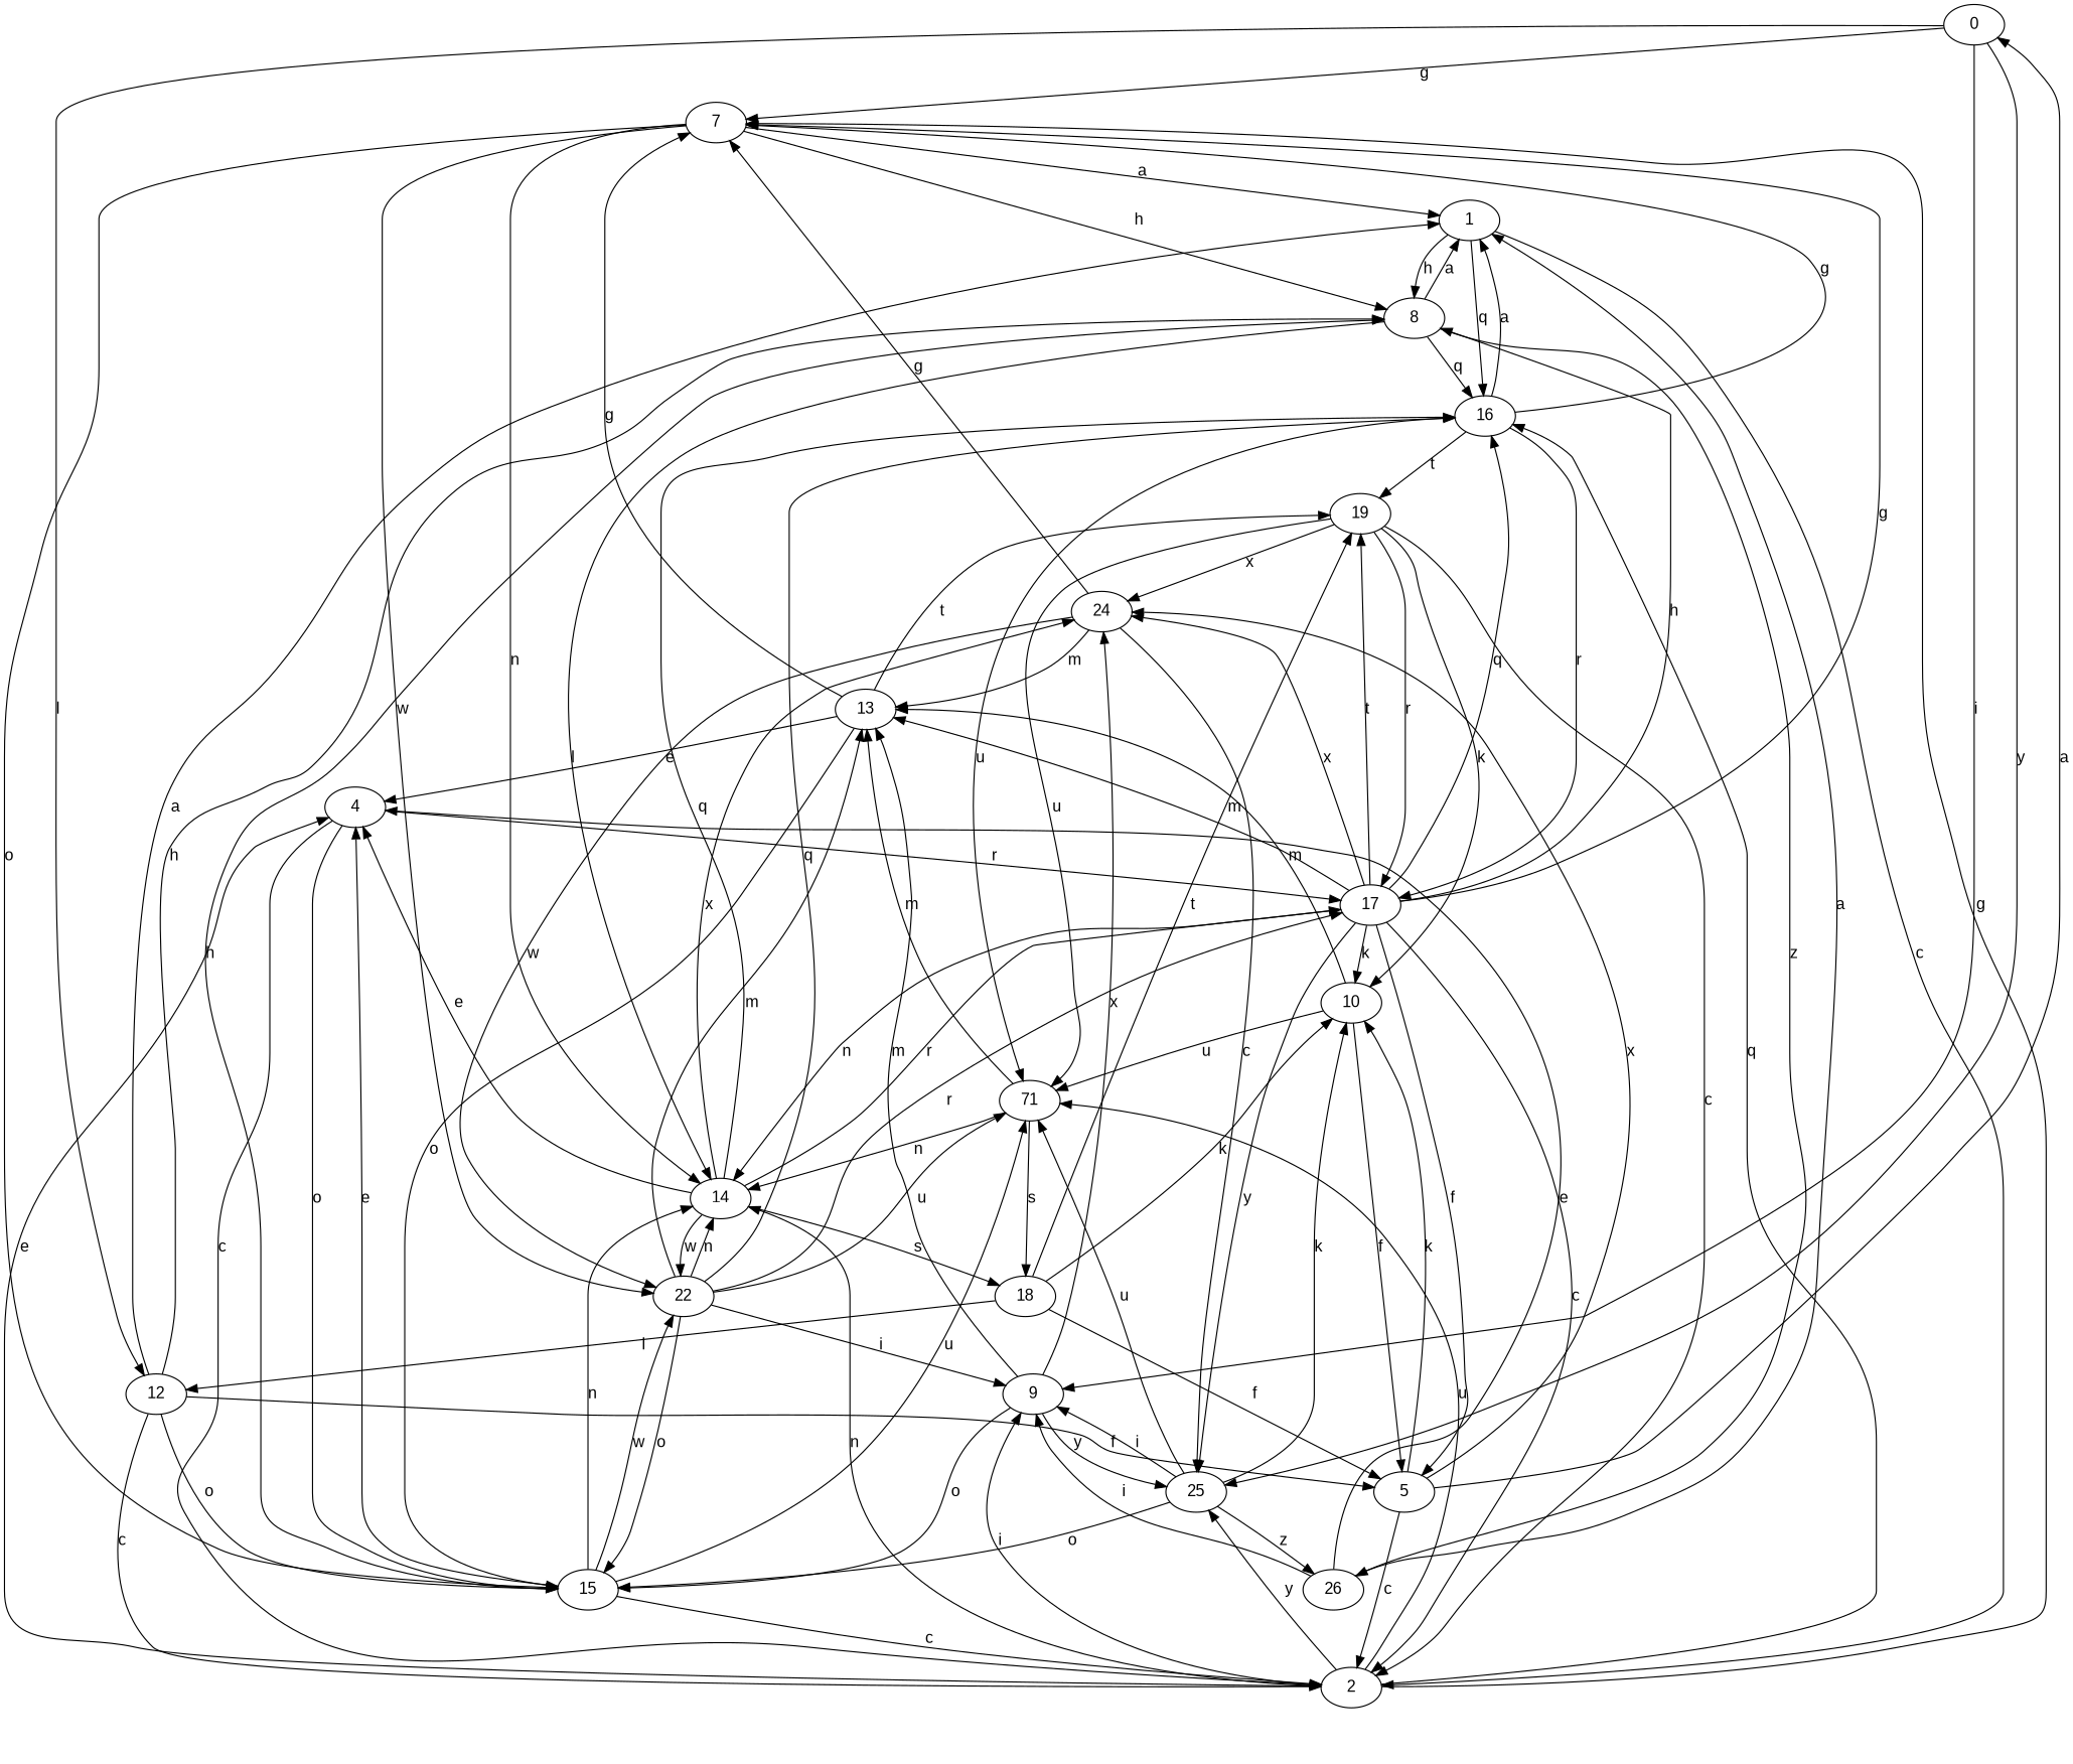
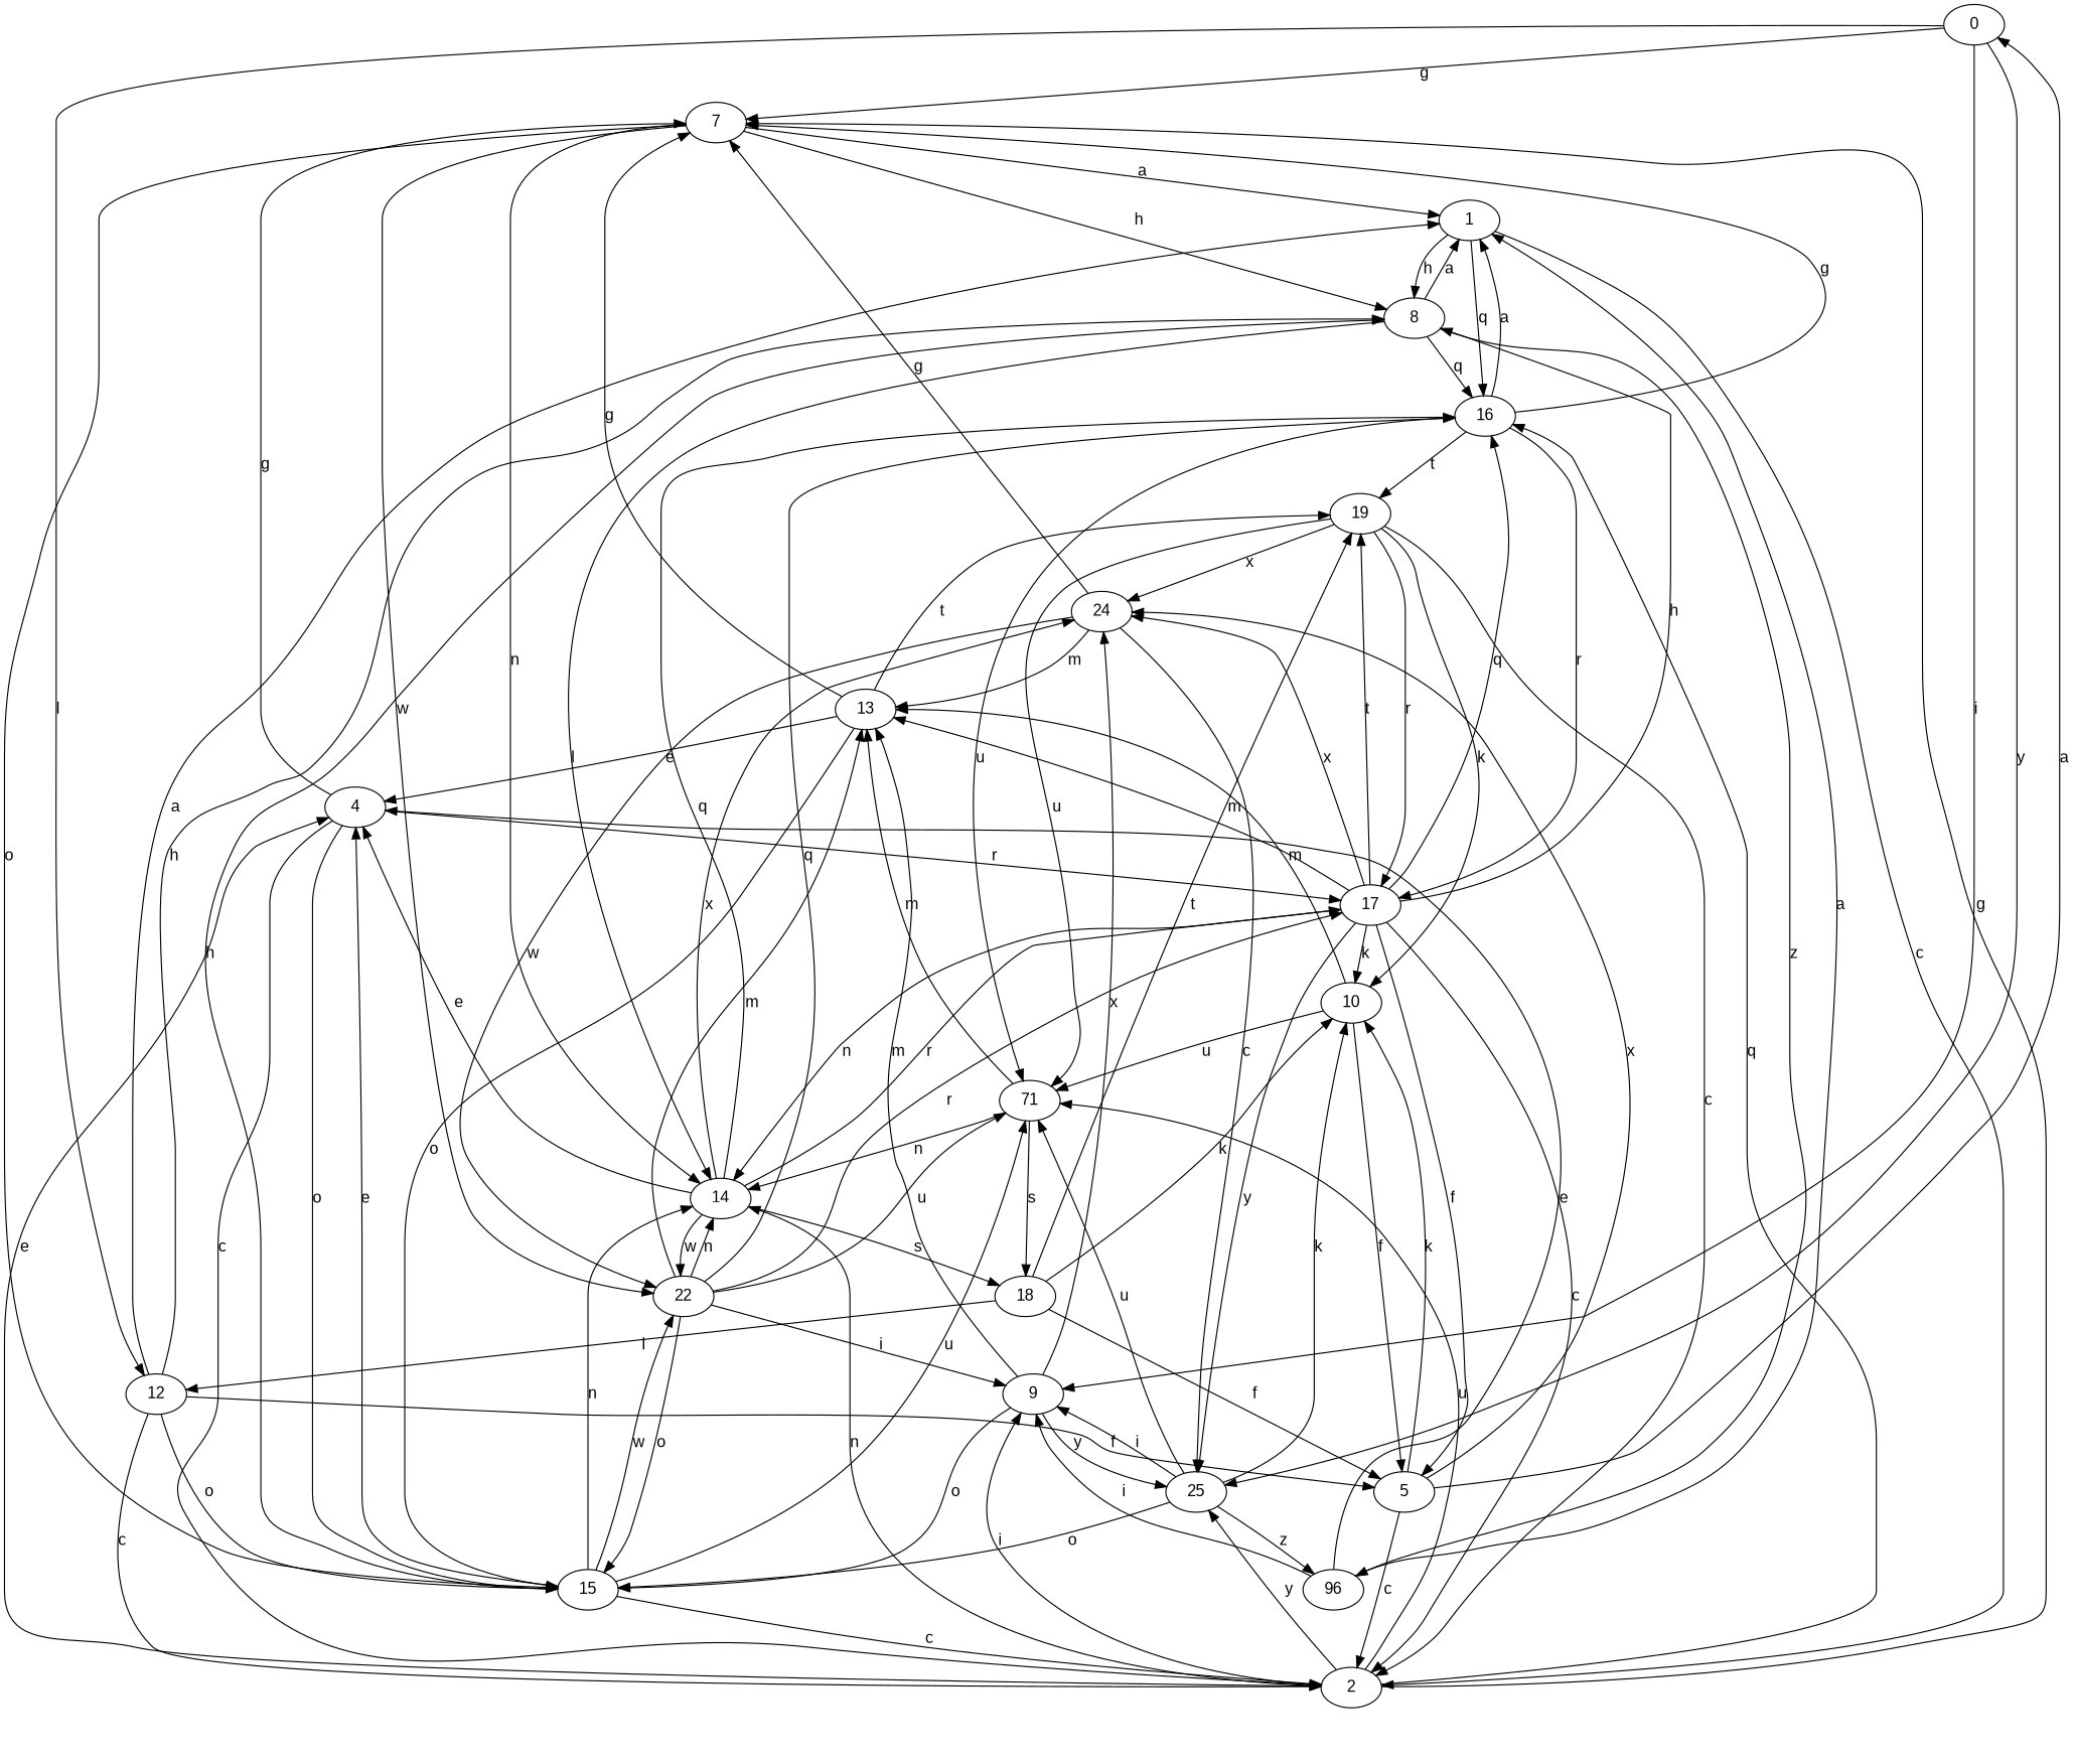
  strict digraph {
    fontname="Liberation Sans"
    node [fontname="Liberation Sans"]
    edge [fontname="Liberation Sans"]
    0
    7
    9
    12
    25
    1
    8
    14
    15
    22
    24
    13
    n13 [label=2]
    5
    n15 [label=71]
    10
-   26
+   26 [label=96]
    16
    4
    17
    19
    18
    0 -> 7 [label=g]
    0 -> 9 [label=i]
    0 -> 12 [label=l]
    0 -> 25 [label=y]
    7 -> 1 [label=a]
    7 -> 8 [label=h]
    7 -> 14 [label=n]
    7 -> 15 [label=o]
    7 -> 22 [label=w]
    9 -> 25 [label=y]
    9 -> 15 [label=o]
    9 -> 24 [label=x]
    9 -> 13 [label=m]
    12 -> 1 [label=a]
    12 -> 8 [label=h]
    12 -> 15 [label=o]
    12 -> n13 [label=c]
    12 -> 5 [label=f]
    25 -> 9 [label=i]
    25 -> 15 [label=o]
    25 -> n15 [label=u]
    25 -> 10 [label=k]
    25 -> 26 [label=z]
    1 -> 8 [label=h]
    1 -> n13 [label=c]
    1 -> 16 [label=q]
    8 -> 1 [label=a]
    8 -> 14 [label=l]
    8 -> 26 [label=z]
    8 -> 16 [label=q]
    14 -> 22 [label=w]
    14 -> 24 [label=x]
    14 -> 16 [label=q]
    14 -> 4 [label=e]
    14 -> 17 [label=r]
    14 -> 18 [label=s]
    15 -> 8 [label=h]
    15 -> 14 [label=n]
    15 -> 22 [label=w]
    15 -> n13 [label=c]
    15 -> n15 [label=u]
    15 -> 4 [label=e]
    22 -> 9 [label=i]
    22 -> 14 [label=n]
    22 -> 15 [label=o]
    22 -> 13 [label=m]
    22 -> n15 [label=u]
    22 -> 16 [label=q]
    22 -> 17 [label=r]
    24 -> 7 [label=g]
    24 -> 25 [label=c]
    24 -> 22 [label=w]
    24 -> 13 [label=m]
    13 -> 7 [label=g]
    13 -> 15 [label=o]
    13 -> 4 [label=e]
    13 -> 19 [label=t]
    n13 -> 7 [label=g]
    n13 -> 9 [label=i]
    n13 -> 25 [label=y]
    n13 -> 14 [label=n]
    n13 -> n15 [label=u]
    n13 -> 16 [label=q]
    n13 -> 4 [label=e]
    5 -> 0 [label=a]
    5 -> 24 [label=x]
    5 -> n13 [label=c]
    5 -> 10 [label=k]
    n15 -> 14 [label=n]
    n15 -> 13 [label=m]
    n15 -> 18 [label=s]
    10 -> 13 [label=m]
    10 -> 5 [label=f]
    10 -> n15 [label=u]
    26 -> 9 [label=i]
    26 -> 1 [label=a]
    26 -> 4 [label=e]
    16 -> 7 [label=g]
    16 -> 1 [label=a]
    16 -> n15 [label=u]
    16 -> 17 [label=r]
    16 -> 19 [label=t]
-   17 -> 7 [label=g]
+   4 -> 7 [label=g]
    4 -> 15 [label=o]
    4 -> n13 [label=c]
    4 -> 17 [label=r]
    17 -> 25 [label=y]
    17 -> 8 [label=h]
    17 -> 14 [label=n]
    17 -> 24 [label=x]
    17 -> 13 [label=m]
    17 -> n13 [label=c]
    17 -> 5 [label=f]
    17 -> 10 [label=k]
    17 -> 16 [label=q]
    17 -> 19 [label=t]
    19 -> 24 [label=x]
    19 -> n13 [label=c]
    19 -> n15 [label=u]
    19 -> 10 [label=k]
    19 -> 17 [label=r]
    18 -> 12 [label=l]
    18 -> 5 [label=f]
    18 -> 10 [label=k]
    18 -> 19 [label=t]
  }
